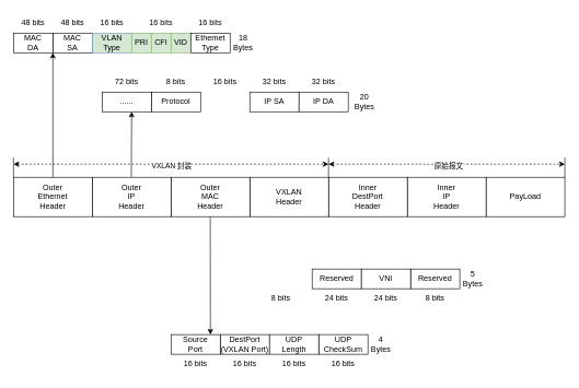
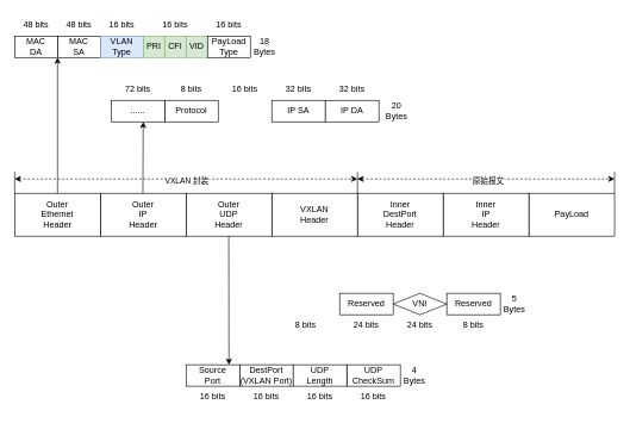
  <mxCell id="0" />
  <mxCell id="1" parent="0" />
  <mxCell id="2" value="PayLoad" style="whiteSpace=wrap;html=1;" parent="1" vertex="1"><mxGeometry x="740" y="270" width="120" height="60" as="geometry" /></mxCell>
  <mxCell id="3" value="Inner&lt;br&gt;IP&lt;br&gt;Header" style="whiteSpace=wrap;html=1;" parent="1" vertex="1"><mxGeometry x="620" y="270" width="120" height="60" as="geometry" /></mxCell>
  <mxCell id="4" value="Inner&lt;br&gt;DestPort&lt;br&gt;Header" style="whiteSpace=wrap;html=1;" parent="1" vertex="1"><mxGeometry x="500" y="270" width="120" height="60" as="geometry" /></mxCell>
  <mxCell id="5" value="VXLAN&lt;br&gt;Header" style="whiteSpace=wrap;html=1;" parent="1" vertex="1"><mxGeometry x="380" y="270" width="120" height="60" as="geometry" /></mxCell>
- <mxCell id="6" value="Outer&lt;br&gt;MAC&lt;br&gt;Header" style="whiteSpace=wrap;html=1;" parent="1" vertex="1"><mxGeometry x="260" y="270" width="120" height="60" as="geometry" /></mxCell>
+ <mxCell id="6" value="Outer&lt;br&gt;UDP&lt;br&gt;Header" style="whiteSpace=wrap;html=1;" parent="1" vertex="1"><mxGeometry x="260" y="270" width="120" height="60" as="geometry" /></mxCell>
  <mxCell id="7" value="Outer&lt;br&gt;IP&lt;br&gt;Header" style="whiteSpace=wrap;html=1;" parent="1" vertex="1"><mxGeometry x="140" y="270" width="120" height="60" as="geometry" /></mxCell>
  <mxCell id="8" value="Outer&lt;br&gt;Ethernet&lt;br&gt;Header" style="whiteSpace=wrap;html=1;" parent="1" vertex="1"><mxGeometry x="20" y="270" width="120" height="60" as="geometry" /></mxCell>
  <mxCell id="9" value="" style="endArrow=classic;startArrow=classic;html=1;rounded=0;dashed=1;" parent="1" edge="1"><mxGeometry width="50" height="50" relative="1" as="geometry"><mxPoint x="20" y="250" as="sourcePoint" /><mxPoint x="500" y="250" as="targetPoint" /></mxGeometry></mxCell>
  <mxCell id="10" value="VXLAN 封装" style="edgeLabel;html=1;align=center;verticalAlign=middle;resizable=0;points=[];" parent="9" vertex="1" connectable="0"><mxGeometry x="-0.019" relative="1" as="geometry"><mxPoint x="5" y="1" as="offset" /></mxGeometry></mxCell>
  <mxCell id="11" value="" style="endArrow=classic;startArrow=classic;html=1;rounded=0;dashed=1;" parent="1" edge="1"><mxGeometry width="50" height="50" relative="1" as="geometry"><mxPoint x="500" y="250" as="sourcePoint" /><mxPoint x="860" y="250" as="targetPoint" /></mxGeometry></mxCell>
  <mxCell id="12" value="原始报文" style="edgeLabel;html=1;align=center;verticalAlign=middle;resizable=0;points=[];" parent="11" vertex="1" connectable="0"><mxGeometry x="-0.019" relative="1" as="geometry"><mxPoint x="5" y="1" as="offset" /></mxGeometry></mxCell>
  <mxCell id="13" value="" style="endArrow=none;html=1;rounded=0;" parent="1" edge="1"><mxGeometry width="50" height="50" relative="1" as="geometry"><mxPoint x="20" y="270" as="sourcePoint" /><mxPoint x="20" y="240" as="targetPoint" /></mxGeometry></mxCell>
  <mxCell id="14" value="" style="endArrow=none;html=1;rounded=0;" parent="1" edge="1"><mxGeometry width="50" height="50" relative="1" as="geometry"><mxPoint x="500" y="270" as="sourcePoint" /><mxPoint x="500" y="240" as="targetPoint" /></mxGeometry></mxCell>
  <mxCell id="15" value="" style="endArrow=none;html=1;rounded=0;" parent="1" edge="1"><mxGeometry width="50" height="50" relative="1" as="geometry"><mxPoint x="860" y="270" as="sourcePoint" /><mxPoint x="860" y="240" as="targetPoint" /></mxGeometry></mxCell>
  <mxCell id="16" value="MAC&lt;br&gt;SA" style="whiteSpace=wrap;html=1;" parent="1" vertex="1"><mxGeometry x="80" y="50" width="60" height="30" as="geometry" /></mxCell>
  <mxCell id="17" value="MAC&lt;br&gt;DA" style="whiteSpace=wrap;html=1;" parent="1" vertex="1"><mxGeometry x="20" y="50" width="60" height="30" as="geometry" /></mxCell>
- <mxCell id="18" value="VLAN&lt;br&gt;Type" style="whiteSpace=wrap;html=1;fillColor=#d5e8d4;strokeColor=#6c8ebf;" parent="1" vertex="1"><mxGeometry x="140" y="50" width="60" height="30" as="geometry" /></mxCell>
+ <mxCell id="18" value="VLAN&lt;br&gt;Type" style="whiteSpace=wrap;html=1;fillColor=#dae8fc;strokeColor=#6c8ebf;" parent="1" vertex="1"><mxGeometry x="140" y="50" width="60" height="30" as="geometry" /></mxCell>
  <mxCell id="19" value="PRI" style="whiteSpace=wrap;html=1;fillColor=#d5e8d4;strokeColor=#82b366;" parent="1" vertex="1"><mxGeometry x="200" y="50" width="30" height="30" as="geometry" /></mxCell>
  <mxCell id="20" value="CFI" style="whiteSpace=wrap;html=1;fillColor=#d5e8d4;strokeColor=#82b366;" parent="1" vertex="1"><mxGeometry x="230" y="50" width="30" height="30" as="geometry" /></mxCell>
  <mxCell id="21" value="VID" style="whiteSpace=wrap;html=1;fillColor=#d5e8d4;strokeColor=#82b366;" parent="1" vertex="1"><mxGeometry x="260" y="50" width="30" height="30" as="geometry" /></mxCell>
- <mxCell id="22" value="Ethernet&lt;br&gt;Type" style="whiteSpace=wrap;html=1;" parent="1" vertex="1"><mxGeometry x="290" y="50" width="60" height="30" as="geometry" /></mxCell>
+ <mxCell id="22" value="PayLoad&lt;br&gt;Type" style="whiteSpace=wrap;html=1;" parent="1" vertex="1"><mxGeometry x="290" y="50" width="60" height="30" as="geometry" /></mxCell>
  <mxCell id="23" value="48 bits" style="text;strokeColor=none;align=center;fillColor=none;html=1;verticalAlign=middle;whiteSpace=wrap;rounded=0;" parent="1" vertex="1"><mxGeometry x="20" y="20" width="60" height="30" as="geometry" /></mxCell>
  <mxCell id="24" value="48 bits" style="text;strokeColor=none;align=center;fillColor=none;html=1;verticalAlign=middle;whiteSpace=wrap;rounded=0;" parent="1" vertex="1"><mxGeometry x="80" y="20" width="60" height="30" as="geometry" /></mxCell>
  <mxCell id="25" value="16 bits" style="text;strokeColor=none;align=center;fillColor=none;html=1;verticalAlign=middle;whiteSpace=wrap;rounded=0;" parent="1" vertex="1"><mxGeometry x="140" y="20" width="60" height="30" as="geometry" /></mxCell>
  <mxCell id="26" value="16 bits" style="text;strokeColor=none;align=center;fillColor=none;html=1;verticalAlign=middle;whiteSpace=wrap;rounded=0;" parent="1" vertex="1"><mxGeometry x="200" y="20" width="90" height="30" as="geometry" /></mxCell>
  <mxCell id="27" value="16 bits" style="text;strokeColor=none;align=center;fillColor=none;html=1;verticalAlign=middle;whiteSpace=wrap;rounded=0;" parent="1" vertex="1"><mxGeometry x="290" y="20" width="60" height="30" as="geometry" /></mxCell>
  <mxCell id="28" value="18 &lt;br&gt;Bytes" style="text;strokeColor=none;align=center;fillColor=none;html=1;verticalAlign=middle;whiteSpace=wrap;rounded=0;" parent="1" vertex="1"><mxGeometry x="340" y="50" width="60" height="30" as="geometry" /></mxCell>
  <mxCell id="29" value="Protocol" style="whiteSpace=wrap;html=1;" parent="1" vertex="1"><mxGeometry x="230" y="140" width="75" height="30" as="geometry" /></mxCell>
  <mxCell id="30" value="......" style="whiteSpace=wrap;html=1;" parent="1" vertex="1"><mxGeometry x="155" y="140" width="75" height="30" as="geometry" /></mxCell>
  <mxCell id="31" value="IP SA" style="whiteSpace=wrap;html=1;" parent="1" vertex="1"><mxGeometry x="380" y="140" width="75" height="30" as="geometry" /></mxCell>
  <mxCell id="32" value="IP DA" style="whiteSpace=wrap;html=1;" parent="1" vertex="1"><mxGeometry x="455" y="140" width="75" height="30" as="geometry" /></mxCell>
  <mxCell id="33" value="72 bits" style="text;strokeColor=none;align=center;fillColor=none;html=1;verticalAlign=middle;whiteSpace=wrap;rounded=0;" parent="1" vertex="1"><mxGeometry x="155" y="110" width="75" height="30" as="geometry" /></mxCell>
  <mxCell id="34" value="8 bits" style="text;strokeColor=none;align=center;fillColor=none;html=1;verticalAlign=middle;whiteSpace=wrap;rounded=0;" parent="1" vertex="1"><mxGeometry x="230" y="110" width="75" height="30" as="geometry" /></mxCell>
  <mxCell id="35" value="32 bits" style="text;strokeColor=none;align=center;fillColor=none;html=1;verticalAlign=middle;whiteSpace=wrap;rounded=0;" parent="1" vertex="1"><mxGeometry x="380" y="110" width="75" height="30" as="geometry" /></mxCell>
  <mxCell id="36" value="32 bits" style="text;strokeColor=none;align=center;fillColor=none;html=1;verticalAlign=middle;whiteSpace=wrap;rounded=0;" parent="1" vertex="1"><mxGeometry x="455" y="110" width="75" height="30" as="geometry" /></mxCell>
  <mxCell id="37" value="20&lt;br&gt;Bytes" style="text;strokeColor=none;align=center;fillColor=none;html=1;verticalAlign=middle;whiteSpace=wrap;rounded=0;" parent="1" vertex="1"><mxGeometry x="525" y="140" width="60" height="30" as="geometry" /></mxCell>
  <mxCell id="38" value="16 bits" style="text;strokeColor=none;align=center;fillColor=none;html=1;verticalAlign=middle;whiteSpace=wrap;rounded=0;" parent="1" vertex="1"><mxGeometry x="305" y="110" width="75" height="30" as="geometry" /></mxCell>
  <mxCell id="39" value="" style="endArrow=classic;html=1;rounded=0;entryX=0;entryY=1;entryDx=0;entryDy=0;strokeWidth=1;" parent="1" target="16" edge="1"><mxGeometry width="50" height="50" relative="1" as="geometry"><mxPoint x="80" y="270" as="sourcePoint" /><mxPoint x="130" y="220" as="targetPoint" /></mxGeometry></mxCell>
  <mxCell id="40" value="" style="endArrow=classic;html=1;rounded=0;strokeWidth=1;" parent="1" edge="1"><mxGeometry width="50" height="50" relative="1" as="geometry"><mxPoint x="199.5" y="270" as="sourcePoint" /><mxPoint x="200" y="170" as="targetPoint" /></mxGeometry></mxCell>
  <mxCell id="41" value="DestPort&lt;br&gt;(VXLAN Port)" style="whiteSpace=wrap;html=1;" parent="1" vertex="1"><mxGeometry x="335" y="510" width="75" height="30" as="geometry" /></mxCell>
  <mxCell id="42" value="Source&lt;br&gt;Port" style="whiteSpace=wrap;html=1;" parent="1" vertex="1"><mxGeometry x="260" y="510" width="75" height="30" as="geometry" /></mxCell>
  <mxCell id="43" value="UDP&lt;br&gt;CheckSum" style="whiteSpace=wrap;html=1;" parent="1" vertex="1"><mxGeometry x="485" y="510" width="75" height="30" as="geometry" /></mxCell>
  <mxCell id="44" value="16 bits" style="text;strokeColor=none;align=center;fillColor=none;html=1;verticalAlign=middle;whiteSpace=wrap;rounded=0;" parent="1" vertex="1"><mxGeometry x="260" y="540" width="75" height="30" as="geometry" /></mxCell>
  <mxCell id="45" value="16 bits" style="text;strokeColor=none;align=center;fillColor=none;html=1;verticalAlign=middle;whiteSpace=wrap;rounded=0;" parent="1" vertex="1"><mxGeometry x="335" y="540" width="75" height="30" as="geometry" /></mxCell>
  <mxCell id="46" value="16 bits" style="text;strokeColor=none;align=center;fillColor=none;html=1;verticalAlign=middle;whiteSpace=wrap;rounded=0;" parent="1" vertex="1"><mxGeometry x="485" y="540" width="75" height="30" as="geometry" /></mxCell>
  <mxCell id="47" value="4&lt;br&gt;Bytes" style="text;strokeColor=none;align=center;fillColor=none;html=1;verticalAlign=middle;whiteSpace=wrap;rounded=0;" parent="1" vertex="1"><mxGeometry x="550" y="510" width="60" height="30" as="geometry" /></mxCell>
  <mxCell id="48" value="UDP&lt;br&gt;Length" style="whiteSpace=wrap;html=1;" parent="1" vertex="1"><mxGeometry x="410" y="510" width="75" height="30" as="geometry" /></mxCell>
  <mxCell id="49" value="16 bits" style="text;strokeColor=none;align=center;fillColor=none;html=1;verticalAlign=middle;whiteSpace=wrap;rounded=0;" parent="1" vertex="1"><mxGeometry x="410" y="540" width="75" height="30" as="geometry" /></mxCell>
  <mxCell id="50" value="Reserved" style="whiteSpace=wrap;html=1;" parent="1" vertex="1"><mxGeometry x="475" y="410" width="75" height="30" as="geometry" /></mxCell>
  <mxCell id="51" value="Reserved" style="whiteSpace=wrap;html=1;" parent="1" vertex="1"><mxGeometry x="625" y="410" width="75" height="30" as="geometry" /></mxCell>
  <mxCell id="52" value="8 bits" style="text;strokeColor=none;align=center;fillColor=none;html=1;verticalAlign=middle;whiteSpace=wrap;rounded=0;" parent="1" vertex="1"><mxGeometry x="380" y="440" width="95" height="30" as="geometry" /></mxCell>
  <mxCell id="53" value="24 bits" style="text;strokeColor=none;align=center;fillColor=none;html=1;verticalAlign=middle;whiteSpace=wrap;rounded=0;" parent="1" vertex="1"><mxGeometry x="475" y="440" width="75" height="30" as="geometry" /></mxCell>
  <mxCell id="54" value="8 bits" style="text;strokeColor=none;align=center;fillColor=none;html=1;verticalAlign=middle;whiteSpace=wrap;rounded=0;" parent="1" vertex="1"><mxGeometry x="625" y="440" width="75" height="30" as="geometry" /></mxCell>
  <mxCell id="55" value="5&lt;br&gt;Bytes" style="text;strokeColor=none;align=center;fillColor=none;html=1;verticalAlign=middle;whiteSpace=wrap;rounded=0;" parent="1" vertex="1"><mxGeometry x="690" y="410" width="60" height="30" as="geometry" /></mxCell>
- <mxCell id="56" value="VNI" style="whiteSpace=wrap;html=1;" parent="1" vertex="1"><mxGeometry x="550" y="410" width="75" height="30" as="geometry" /></mxCell>
+ <mxCell id="56" value="VNI" style="rhombus;whiteSpace=wrap;html=1;" parent="1" vertex="1"><mxGeometry x="550" y="410" width="75" height="30" as="geometry" /></mxCell>
  <mxCell id="57" value="24 bits" style="text;strokeColor=none;align=center;fillColor=none;html=1;verticalAlign=middle;whiteSpace=wrap;rounded=0;" parent="1" vertex="1"><mxGeometry x="550" y="440" width="75" height="30" as="geometry" /></mxCell>
  <mxCell id="58" value="" style="endArrow=classic;html=1;rounded=0;exitX=0.5;exitY=1;exitDx=0;exitDy=0;entryX=0.8;entryY=0;entryDx=0;entryDy=0;entryPerimeter=0;" parent="1" target="42" edge="1"><mxGeometry width="50" height="50" relative="1" as="geometry"><mxPoint x="319.75" y="330" as="sourcePoint" /><mxPoint x="319.75" y="410" as="targetPoint" /></mxGeometry></mxCell>
